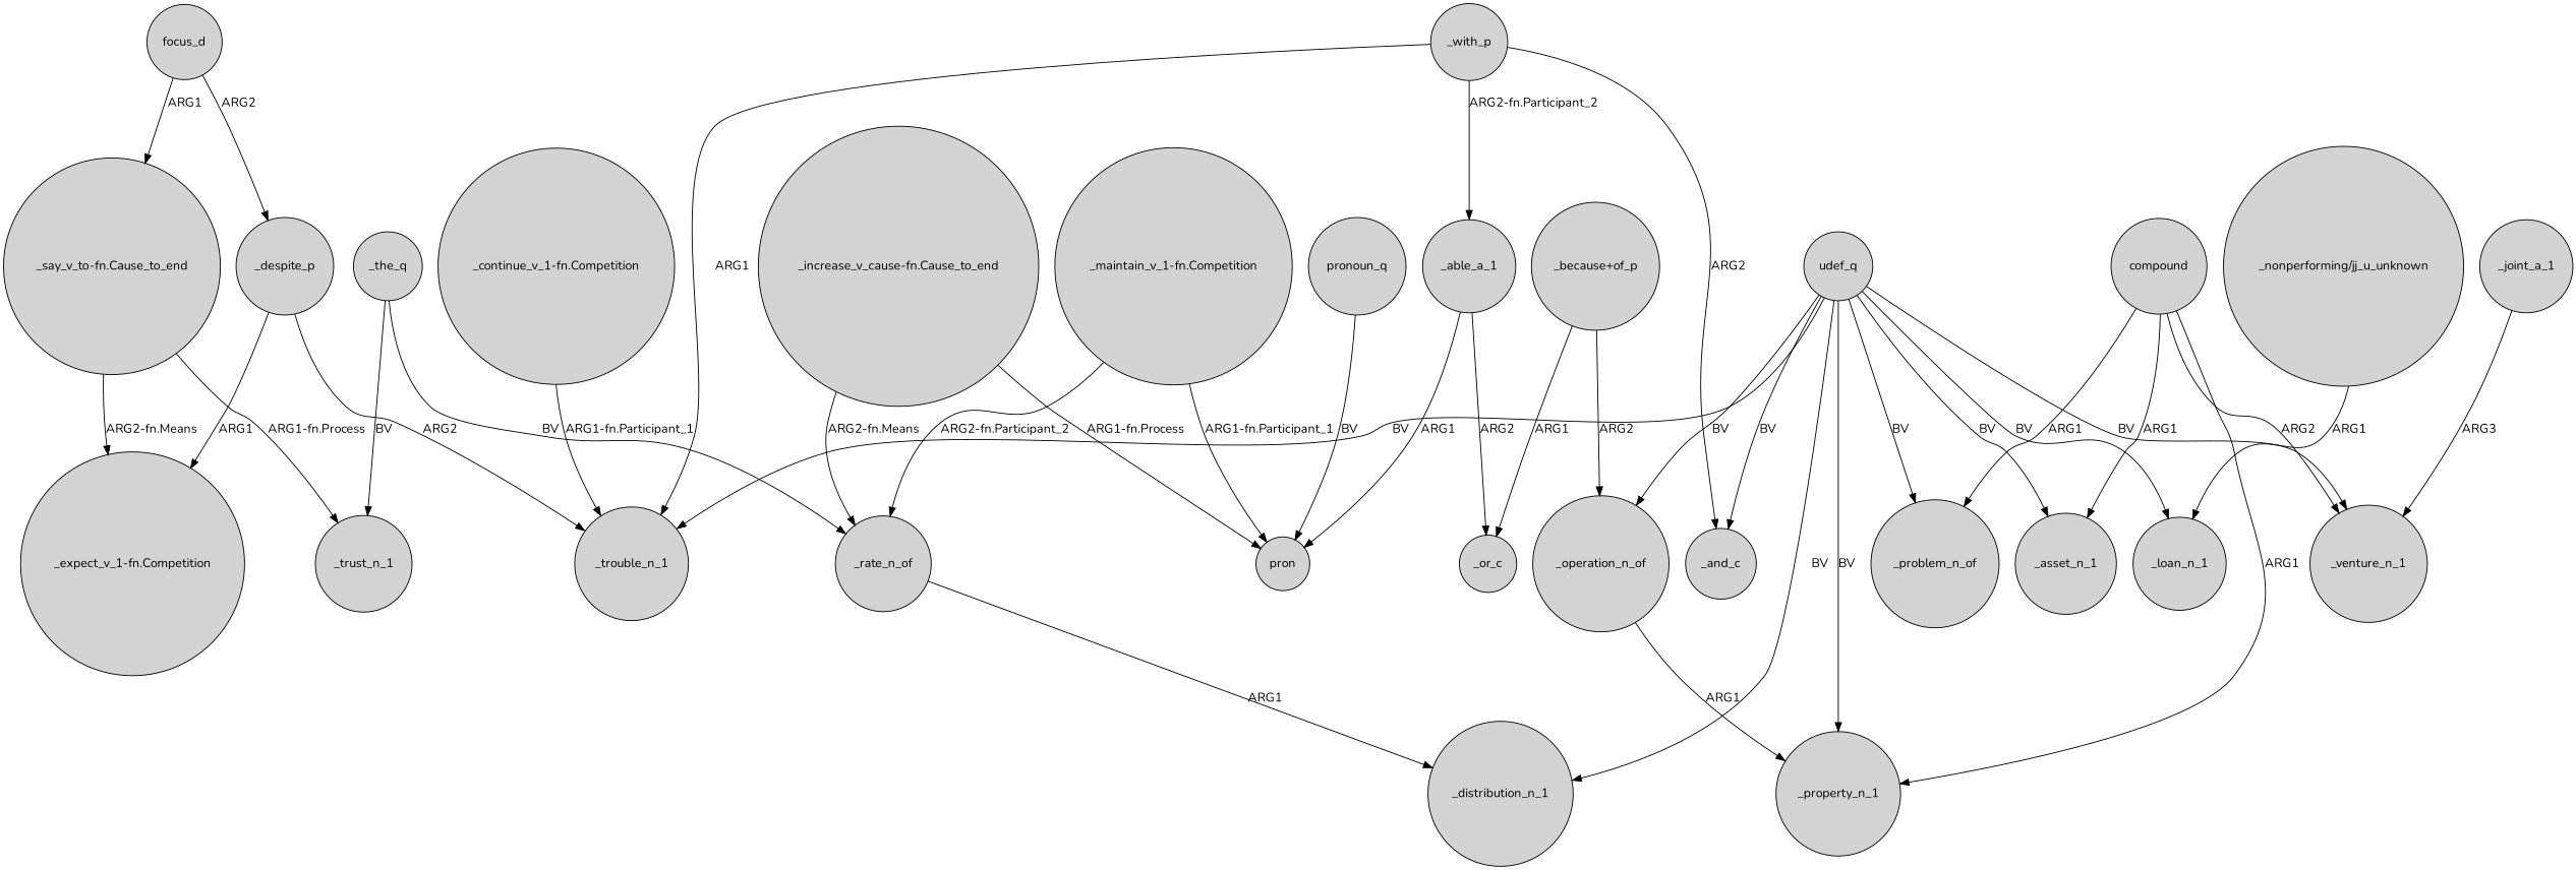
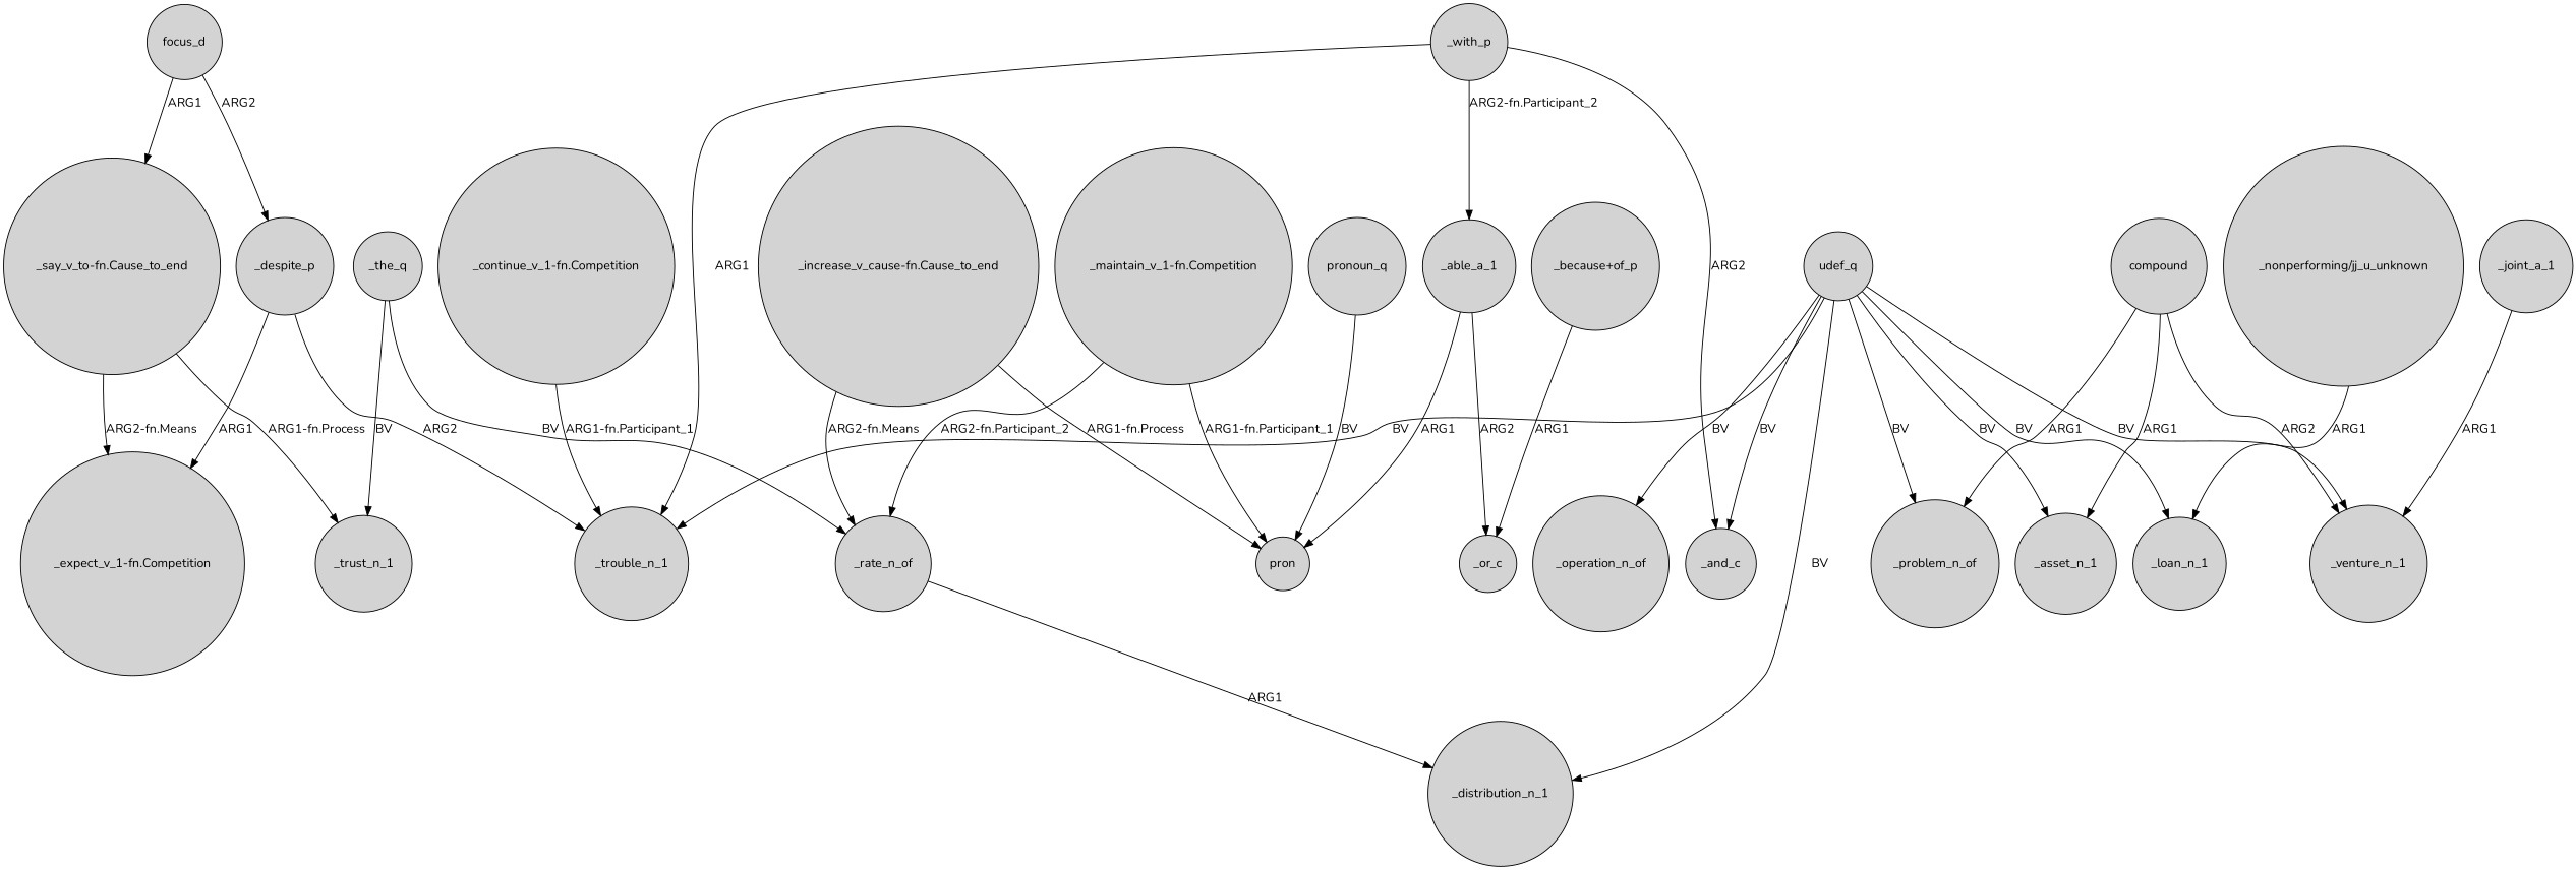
  digraph {
    fontname=Nunito
    node [fontname=Nunito shape=circle style=filled]
    edge [fontname=Nunito]
    "_increase_v_cause-fn.Cause_to_end"
    _rate_n_of
    pron
    _distribution_n_1
    _despite_p
    "_expect_v_1-fn.Competition"
    _trouble_n_1
    _able_a_1
    _or_c
    compound
    _problem_n_of
    _venture_n_1
    _asset_n_1
-   _property_n_1
    _joint_a_1
    udef_q
    _loan_n_1
    _operation_n_of
    _and_c
    focus_d
    "_say_v_to-fn.Cause_to_end"
    _trust_n_1
    "_because+of_p"
    "_maintain_v_1-fn.Competition"
    _the_q
    _with_p
    pronoun_q
    "_continue_v_1-fn.Competition"
    "_nonperforming/jj_u_unknown"
    "_increase_v_cause-fn.Cause_to_end" -> _rate_n_of [label="ARG2-fn.Means"]
    "_increase_v_cause-fn.Cause_to_end" -> pron [label="ARG1-fn.Process"]
    _rate_n_of -> _distribution_n_1 [label=ARG1]
    _despite_p -> "_expect_v_1-fn.Competition" [label=ARG1]
    _despite_p -> _trouble_n_1 [label=ARG2]
    _able_a_1 -> pron [label=ARG1]
    _able_a_1 -> _or_c [label=ARG2]
    compound -> _problem_n_of [label=ARG1]
    compound -> _venture_n_1 [label=ARG2]
    compound -> _asset_n_1 [label=ARG1]
-   compound -> _property_n_1 [label=ARG1]
-   _joint_a_1 -> _venture_n_1 [label=ARG3]
+   _joint_a_1 -> _venture_n_1 [label=ARG1]
    udef_q -> _distribution_n_1 [label=BV]
    udef_q -> _trouble_n_1 [label=BV]
    udef_q -> _problem_n_of [label=BV]
    udef_q -> _venture_n_1 [label=BV]
    udef_q -> _asset_n_1 [label=BV]
-   udef_q -> _property_n_1 [label=BV]
    udef_q -> _loan_n_1 [label=BV]
    udef_q -> _operation_n_of [label=BV]
    udef_q -> _and_c [label=BV]
-   _operation_n_of -> _property_n_1 [label=ARG1]
    focus_d -> _despite_p [label=ARG2]
    focus_d -> "_say_v_to-fn.Cause_to_end" [label=ARG1]
    "_say_v_to-fn.Cause_to_end" -> "_expect_v_1-fn.Competition" [label="ARG2-fn.Means"]
    "_say_v_to-fn.Cause_to_end" -> _trust_n_1 [label="ARG1-fn.Process"]
    "_because+of_p" -> _or_c [label=ARG1]
-   "_because+of_p" -> _operation_n_of [label=ARG2]
    "_maintain_v_1-fn.Competition" -> _rate_n_of [label="ARG2-fn.Participant_2"]
    "_maintain_v_1-fn.Competition" -> pron [label="ARG1-fn.Participant_1"]
    _the_q -> _rate_n_of [label=BV]
    _the_q -> _trust_n_1 [label=BV]
    _with_p -> _trouble_n_1 [label=ARG1]
    _with_p -> _able_a_1 [label="ARG2-fn.Participant_2"]
    _with_p -> _and_c [label=ARG2]
    pronoun_q -> pron [label=BV]
    "_continue_v_1-fn.Competition" -> _trouble_n_1 [label="ARG1-fn.Participant_1"]
    "_nonperforming/jj_u_unknown" -> _loan_n_1 [label=ARG1]
  }
